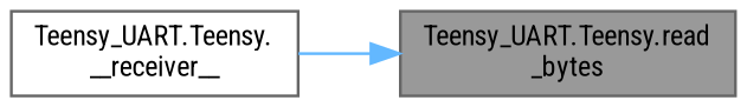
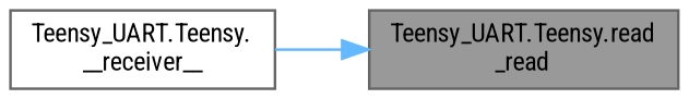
  digraph {
    rankdir=RL
    fontname="Roboto Condensed"
    node [fontname="Roboto Condensed" fontsize=10 shape=box style=filled]
-   n1 [color=gray40 fillcolor=grey60 fontcolor=black height=0.2 label="Teensy_UART.Teensy.read\l_bytes" width=0.4]
+   n1 [color=gray40 fillcolor=grey60 fontcolor=black height=0.2 label="Teensy_UART.Teensy.read\l_read" width=0.4]
    n2 [color=grey40 fillcolor=white height=0.2 label="Teensy_UART.Teensy.\l__receiver__" width=0.4]
    n1 -> n2 [color=steelblue1 dir=back fontname="Roboto Condensed" fontsize=10 labelfontname=Helvetica labelfontsize=10 style=solid]
  }
